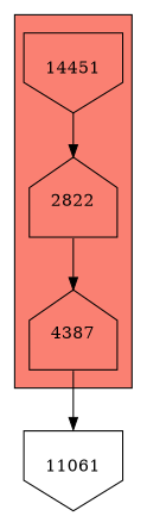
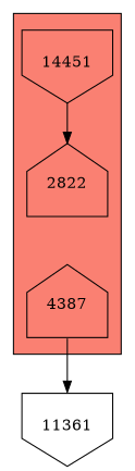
  digraph {
    node [shape=invhouse]
    edge [headport=n tailport=s]
    14451 [height=1 width=1]
    n2 [height=1 label=2822 shape=house width=1]
    4387 [height=1 shape=house width=1]
-   11361 [height=1 width=1 label=11061]
+   11361 [height=1 width=1]
    subgraph cluster_1 {
      fillcolor=salmon
      style=filled
      14451
      n2
      4387
    }
    14451 -> n2
-   n2 -> 4387
    4387 -> 11361
  }
